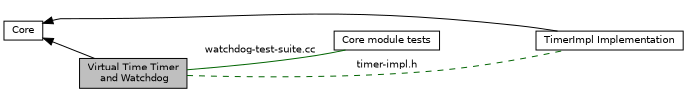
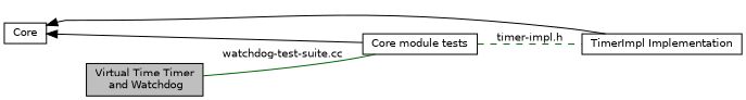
  digraph {
    fontname="DejaVu Sans"
    rankdir=LR
    node [color=black fillcolor=white fontname="DejaVu Sans" fontsize=10 shape=box style=filled]
    edge [dir=back fontname="DejaVu Sans" fontsize=10 labelfontname=Helvetica labelfontsize=10 shape=plaintext style=solid]
    n1 [height=0.2 label="Core module tests" width=0.4]
    n2 [height=0.2 label="TimerImpl Implementation" width=0.4]
    n3 [height=0.2 label=Core width=0.4]
    n4 [fillcolor=grey75 fontcolor=black height=0.2 label="Virtual Time Timer\l and Watchdog" width=0.4]
    n3 -> n2
-   n3 -> n4
+   n3 -> n1
    n4 -> n1 [color=darkgreen dir=none label="watchdog-test-suite.cc"]
-   n4 -> n2 [color=darkgreen dir=none label="timer-impl.h" style=dashed]
+   n1 -> n2 [color=darkgreen dir=none label="timer-impl.h" style=dashed]
  }
